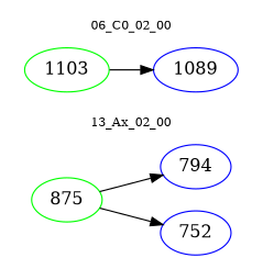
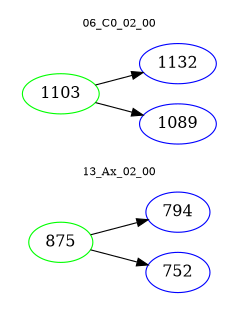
  digraph {
    rankdir=LR
    node [color=blue]
    edge [color=black]
    n1 [color=green label=875]
    n2 [label=752]
    n3 [label=794]
    n4 [color=green label=1103]
    n5 [label=1089]
+   n6 [label=1132]
    subgraph cluster_1 {
      color=white
      fontsize=10
      label="13_Ax_02_00"
      n1
      n2
      n3
    }
    subgraph cluster_2 {
      color=white
      fontsize=10
      label="06_C0_02_00"
      n4
      n5
+     n6
    }
    n1 -> n2
    n1 -> n3
    n4 -> n5
+   n4 -> n6
  }
